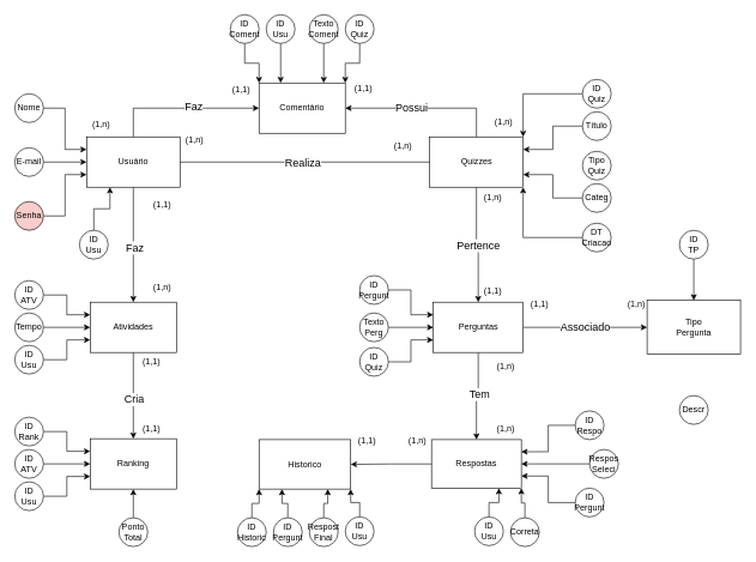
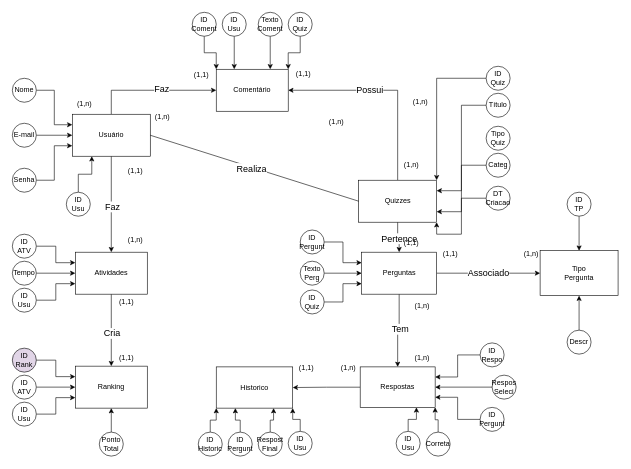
  <mxCell id="0" />
  <mxCell id="1" parent="0" />
  <mxCell id="2" style="edgeStyle=orthogonalEdgeStyle;rounded=0;orthogonalLoop=1;jettySize=auto;html=1;exitX=0.5;exitY=1;exitDx=0;exitDy=0;" edge="1" parent="1" source="6" target="26"><mxGeometry relative="1" as="geometry" /></mxCell>
  <mxCell id="3" value="&lt;font style=&quot;font-size: 15px;&quot;&gt;Faz&lt;/font&gt;" style="edgeLabel;html=1;align=center;verticalAlign=middle;resizable=0;points=[];" vertex="1" connectable="0" parent="2"><mxGeometry x="0.037" y="1" relative="1" as="geometry"><mxPoint as="offset" /></mxGeometry></mxCell>
  <mxCell id="4" style="edgeStyle=orthogonalEdgeStyle;rounded=0;orthogonalLoop=1;jettySize=auto;html=1;exitX=0.5;exitY=0;exitDx=0;exitDy=0;entryX=0;entryY=0.5;entryDx=0;entryDy=0;" edge="1" parent="1" source="6" target="66"><mxGeometry relative="1" as="geometry" /></mxCell>
  <mxCell id="5" value="&lt;font style=&quot;font-size: 15px;&quot;&gt;Faz&lt;/font&gt;" style="edgeLabel;html=1;align=center;verticalAlign=middle;resizable=0;points=[];" vertex="1" connectable="0" parent="4"><mxGeometry x="0.144" y="3" relative="1" as="geometry"><mxPoint as="offset" /></mxGeometry></mxCell>
  <mxCell id="6" value="Usuário" style="rounded=0;whiteSpace=wrap;html=1;" vertex="1" parent="1"><mxGeometry x="120" y="190" width="130" height="70" as="geometry" /></mxCell>
  <mxCell id="7" style="edgeStyle=orthogonalEdgeStyle;rounded=0;orthogonalLoop=1;jettySize=auto;html=1;exitX=0.5;exitY=1;exitDx=0;exitDy=0;entryX=0.5;entryY=0;entryDx=0;entryDy=0;" edge="1" parent="1" source="11" target="38"><mxGeometry relative="1" as="geometry" /></mxCell>
  <mxCell id="8" value="&lt;font style=&quot;font-size: 15px;&quot;&gt;Pertence&lt;/font&gt;" style="edgeLabel;html=1;align=center;verticalAlign=middle;resizable=0;points=[];" vertex="1" connectable="0" parent="7"><mxGeometry x="0.025" y="-1" relative="1" as="geometry"><mxPoint as="offset" /></mxGeometry></mxCell>
  <mxCell id="9" style="edgeStyle=orthogonalEdgeStyle;rounded=0;orthogonalLoop=1;jettySize=auto;html=1;exitX=0.5;exitY=0;exitDx=0;exitDy=0;entryX=1;entryY=0.5;entryDx=0;entryDy=0;" edge="1" parent="1" source="11" target="66"><mxGeometry relative="1" as="geometry" /></mxCell>
  <mxCell id="10" value="&lt;font style=&quot;font-size: 15px;&quot;&gt;Possui&lt;/font&gt;" style="edgeLabel;html=1;align=center;verticalAlign=middle;resizable=0;points=[];" vertex="1" connectable="0" parent="9"><mxGeometry x="0.182" y="-2" relative="1" as="geometry"><mxPoint as="offset" /></mxGeometry></mxCell>
- <mxCell id="11" value="Quizzes" style="rounded=0;whiteSpace=wrap;html=1;" vertex="1" parent="1"><mxGeometry x="597.5" y="190" width="130" height="70" as="geometry" /></mxCell>
+ <mxCell id="11" value="Quizzes" style="rounded=0;whiteSpace=wrap;html=1;" vertex="1" parent="1"><mxGeometry x="597.5" y="300" width="130" height="70" as="geometry" /></mxCell>
  <mxCell id="12" style="edgeStyle=orthogonalEdgeStyle;rounded=0;orthogonalLoop=1;jettySize=auto;html=1;exitX=0.5;exitY=0;exitDx=0;exitDy=0;entryX=0.25;entryY=1;entryDx=0;entryDy=0;" edge="1" parent="1" source="13" target="6"><mxGeometry relative="1" as="geometry" /></mxCell>
  <mxCell id="13" value="ID&lt;br&gt;Usu" style="ellipse;whiteSpace=wrap;html=1;aspect=fixed;" vertex="1" parent="1"><mxGeometry x="110" y="320" width="40" height="40" as="geometry" /></mxCell>
  <mxCell id="14" style="edgeStyle=orthogonalEdgeStyle;rounded=0;orthogonalLoop=1;jettySize=auto;html=1;exitX=1;exitY=0.5;exitDx=0;exitDy=0;entryX=0;entryY=0.25;entryDx=0;entryDy=0;" edge="1" parent="1" source="15" target="6"><mxGeometry relative="1" as="geometry" /></mxCell>
  <mxCell id="15" value="Nome" style="ellipse;whiteSpace=wrap;html=1;aspect=fixed;" vertex="1" parent="1"><mxGeometry x="20" y="130" width="40" height="40" as="geometry" /></mxCell>
  <mxCell id="16" style="edgeStyle=orthogonalEdgeStyle;rounded=0;orthogonalLoop=1;jettySize=auto;html=1;entryX=0;entryY=0.5;entryDx=0;entryDy=0;" edge="1" parent="1" source="17" target="6"><mxGeometry relative="1" as="geometry" /></mxCell>
  <mxCell id="17" value="E-mail" style="ellipse;whiteSpace=wrap;html=1;aspect=fixed;" vertex="1" parent="1"><mxGeometry x="20" y="205" width="40" height="40" as="geometry" /></mxCell>
  <mxCell id="18" style="edgeStyle=orthogonalEdgeStyle;rounded=0;orthogonalLoop=1;jettySize=auto;html=1;entryX=0;entryY=0.75;entryDx=0;entryDy=0;" edge="1" parent="1" source="19" target="6"><mxGeometry relative="1" as="geometry" /></mxCell>
- <mxCell id="19" value="Senha" style="ellipse;whiteSpace=wrap;html=1;aspect=fixed;fillColor=#f8cecc;" vertex="1" parent="1"><mxGeometry x="20" y="280" width="40" height="40" as="geometry" /></mxCell>
+ <mxCell id="19" value="Senha" style="ellipse;whiteSpace=wrap;html=1;aspect=fixed;" vertex="1" parent="1"><mxGeometry x="20" y="280" width="40" height="40" as="geometry" /></mxCell>
  <mxCell id="20" style="edgeStyle=orthogonalEdgeStyle;rounded=0;orthogonalLoop=1;jettySize=auto;html=1;entryX=1;entryY=0;entryDx=0;entryDy=0;" edge="1" parent="1" source="21" target="11"><mxGeometry relative="1" as="geometry" /></mxCell>
  <mxCell id="21" value="ID&lt;br&gt;Quiz" style="ellipse;whiteSpace=wrap;html=1;aspect=fixed;" vertex="1" parent="1"><mxGeometry x="810" y="110" width="40" height="40" as="geometry" /></mxCell>
  <mxCell id="22" style="edgeStyle=orthogonalEdgeStyle;rounded=0;orthogonalLoop=1;jettySize=auto;html=1;entryX=1;entryY=0.25;entryDx=0;entryDy=0;" edge="1" parent="1" source="23" target="11"><mxGeometry relative="1" as="geometry" /></mxCell>
  <mxCell id="23" value="Título" style="ellipse;whiteSpace=wrap;html=1;aspect=fixed;" vertex="1" parent="1"><mxGeometry x="810" y="155" width="40" height="40" as="geometry" /></mxCell>
  <mxCell id="24" style="edgeStyle=orthogonalEdgeStyle;rounded=0;orthogonalLoop=1;jettySize=auto;html=1;exitX=0.5;exitY=1;exitDx=0;exitDy=0;entryX=0.5;entryY=0;entryDx=0;entryDy=0;" edge="1" parent="1" source="26" target="33"><mxGeometry relative="1" as="geometry" /></mxCell>
  <mxCell id="25" value="&lt;font style=&quot;font-size: 15px;&quot;&gt;Cria&lt;/font&gt;" style="edgeLabel;html=1;align=center;verticalAlign=middle;resizable=0;points=[];" vertex="1" connectable="0" parent="24"><mxGeometry x="0.067" relative="1" as="geometry"><mxPoint as="offset" /></mxGeometry></mxCell>
  <mxCell id="26" value="Atividades" style="rounded=0;whiteSpace=wrap;html=1;" vertex="1" parent="1"><mxGeometry x="125" y="420" width="120" height="70" as="geometry" /></mxCell>
  <mxCell id="27" style="edgeStyle=orthogonalEdgeStyle;rounded=0;orthogonalLoop=1;jettySize=auto;html=1;entryX=0;entryY=0.25;entryDx=0;entryDy=0;" edge="1" parent="1" source="28" target="26"><mxGeometry relative="1" as="geometry" /></mxCell>
  <mxCell id="28" value="ID&lt;br&gt;ATV" style="ellipse;whiteSpace=wrap;html=1;aspect=fixed;" vertex="1" parent="1"><mxGeometry x="20" y="390" width="40" height="40" as="geometry" /></mxCell>
  <mxCell id="29" style="edgeStyle=orthogonalEdgeStyle;rounded=0;orthogonalLoop=1;jettySize=auto;html=1;exitX=1;exitY=0.5;exitDx=0;exitDy=0;entryX=0;entryY=0.5;entryDx=0;entryDy=0;" edge="1" parent="1" source="30" target="26"><mxGeometry relative="1" as="geometry" /></mxCell>
  <mxCell id="30" value="Tempo" style="ellipse;whiteSpace=wrap;html=1;aspect=fixed;" vertex="1" parent="1"><mxGeometry x="20" y="435" width="40" height="40" as="geometry" /></mxCell>
  <mxCell id="31" style="edgeStyle=orthogonalEdgeStyle;rounded=0;orthogonalLoop=1;jettySize=auto;html=1;entryX=0;entryY=0.75;entryDx=0;entryDy=0;" edge="1" parent="1" source="32" target="26"><mxGeometry relative="1" as="geometry" /></mxCell>
  <mxCell id="32" value="ID&lt;br&gt;Usu" style="ellipse;whiteSpace=wrap;html=1;aspect=fixed;" vertex="1" parent="1"><mxGeometry x="20" y="480" width="40" height="40" as="geometry" /></mxCell>
  <mxCell id="33" value="Ranking" style="rounded=0;whiteSpace=wrap;html=1;" vertex="1" parent="1"><mxGeometry x="125" y="610" width="120" height="70" as="geometry" /></mxCell>
  <mxCell id="34" style="edgeStyle=orthogonalEdgeStyle;rounded=0;orthogonalLoop=1;jettySize=auto;html=1;exitX=0.5;exitY=1;exitDx=0;exitDy=0;entryX=0.5;entryY=0;entryDx=0;entryDy=0;" edge="1" parent="1" source="38" target="40"><mxGeometry relative="1" as="geometry" /></mxCell>
  <mxCell id="35" value="&lt;font style=&quot;font-size: 15px;&quot;&gt;Tem&lt;/font&gt;" style="edgeLabel;html=1;align=center;verticalAlign=middle;resizable=0;points=[];" vertex="1" connectable="0" parent="34"><mxGeometry x="-0.076" y="1" relative="1" as="geometry"><mxPoint as="offset" /></mxGeometry></mxCell>
  <mxCell id="36" style="edgeStyle=orthogonalEdgeStyle;rounded=0;orthogonalLoop=1;jettySize=auto;html=1;exitX=1;exitY=0.5;exitDx=0;exitDy=0;" edge="1" parent="1" source="38" target="98"><mxGeometry relative="1" as="geometry" /></mxCell>
  <mxCell id="37" value="&lt;font style=&quot;font-size: 15px;&quot;&gt;Associado&lt;/font&gt;" style="edgeLabel;html=1;align=center;verticalAlign=middle;resizable=0;points=[];" vertex="1" connectable="0" parent="36"><mxGeometry x="-0.009" y="1" relative="1" as="geometry"><mxPoint x="1" as="offset" /></mxGeometry></mxCell>
  <mxCell id="38" value="Perguntas" style="rounded=0;whiteSpace=wrap;html=1;" vertex="1" parent="1"><mxGeometry x="602.5" y="420" width="125" height="70" as="geometry" /></mxCell>
  <mxCell id="39" style="edgeStyle=orthogonalEdgeStyle;rounded=0;orthogonalLoop=1;jettySize=auto;html=1;" edge="1" parent="1" source="40" target="93"><mxGeometry relative="1" as="geometry" /></mxCell>
  <mxCell id="40" value="Respostas" style="rounded=0;whiteSpace=wrap;html=1;" vertex="1" parent="1"><mxGeometry x="600" y="611.25" width="125" height="67.5" as="geometry" /></mxCell>
  <mxCell id="41" style="edgeStyle=orthogonalEdgeStyle;rounded=0;orthogonalLoop=1;jettySize=auto;html=1;entryX=1;entryY=0.75;entryDx=0;entryDy=0;" edge="1" parent="1" source="42" target="11"><mxGeometry relative="1" as="geometry" /></mxCell>
  <mxCell id="42" value="Categ" style="ellipse;whiteSpace=wrap;html=1;aspect=fixed;" vertex="1" parent="1"><mxGeometry x="810" y="255" width="40" height="40" as="geometry" /></mxCell>
  <mxCell id="43" value="Tipo&lt;br&gt;Quiz" style="ellipse;whiteSpace=wrap;html=1;aspect=fixed;" vertex="1" parent="1"><mxGeometry x="810" y="210" width="40" height="40" as="geometry" /></mxCell>
  <mxCell id="44" style="edgeStyle=orthogonalEdgeStyle;rounded=0;orthogonalLoop=1;jettySize=auto;html=1;entryX=0;entryY=0.25;entryDx=0;entryDy=0;" edge="1" parent="1" source="45" target="38"><mxGeometry relative="1" as="geometry" /></mxCell>
  <mxCell id="45" value="ID&lt;br&gt;Pergunt" style="ellipse;whiteSpace=wrap;html=1;aspect=fixed;" vertex="1" parent="1"><mxGeometry x="500" y="383" width="40" height="40" as="geometry" /></mxCell>
  <mxCell id="46" style="edgeStyle=orthogonalEdgeStyle;rounded=0;orthogonalLoop=1;jettySize=auto;html=1;exitX=1;exitY=0.5;exitDx=0;exitDy=0;entryX=0;entryY=0.75;entryDx=0;entryDy=0;" edge="1" parent="1" source="47" target="38"><mxGeometry relative="1" as="geometry" /></mxCell>
  <mxCell id="47" value="ID&lt;br&gt;Quiz" style="ellipse;whiteSpace=wrap;html=1;aspect=fixed;" vertex="1" parent="1"><mxGeometry x="500" y="483" width="40" height="40" as="geometry" /></mxCell>
  <mxCell id="48" style="edgeStyle=orthogonalEdgeStyle;rounded=0;orthogonalLoop=1;jettySize=auto;html=1;entryX=0;entryY=0.5;entryDx=0;entryDy=0;" edge="1" parent="1" source="49" target="38"><mxGeometry relative="1" as="geometry" /></mxCell>
  <mxCell id="49" value="Texto&lt;br&gt;Perg" style="ellipse;whiteSpace=wrap;html=1;aspect=fixed;" vertex="1" parent="1"><mxGeometry x="500" y="435" width="40" height="40" as="geometry" /></mxCell>
  <mxCell id="50" style="edgeStyle=orthogonalEdgeStyle;rounded=0;orthogonalLoop=1;jettySize=auto;html=1;entryX=1;entryY=1;entryDx=0;entryDy=0;" edge="1" parent="1" source="51" target="40"><mxGeometry relative="1" as="geometry" /></mxCell>
  <mxCell id="51" value="Correta" style="ellipse;whiteSpace=wrap;html=1;aspect=fixed;" vertex="1" parent="1"><mxGeometry x="710" y="720" width="40" height="40" as="geometry" /></mxCell>
  <mxCell id="52" style="edgeStyle=orthogonalEdgeStyle;rounded=0;orthogonalLoop=1;jettySize=auto;html=1;exitX=0;exitY=0.5;exitDx=0;exitDy=0;entryX=1;entryY=0.5;entryDx=0;entryDy=0;" edge="1" parent="1" source="53" target="40"><mxGeometry relative="1" as="geometry"><mxPoint x="850" y="640" as="targetPoint" /></mxGeometry></mxCell>
  <mxCell id="53" value="Respos&lt;br&gt;Seleci" style="ellipse;whiteSpace=wrap;html=1;aspect=fixed;" vertex="1" parent="1"><mxGeometry x="820" y="625" width="40" height="40" as="geometry" /></mxCell>
  <mxCell id="54" style="edgeStyle=orthogonalEdgeStyle;rounded=0;orthogonalLoop=1;jettySize=auto;html=1;entryX=1;entryY=0.25;entryDx=0;entryDy=0;" edge="1" parent="1" source="55" target="40"><mxGeometry relative="1" as="geometry" /></mxCell>
  <mxCell id="55" value="ID&lt;br&gt;Respo" style="ellipse;whiteSpace=wrap;html=1;aspect=fixed;" vertex="1" parent="1"><mxGeometry x="800" y="571.25" width="40" height="40" as="geometry" /></mxCell>
  <mxCell id="56" style="edgeStyle=orthogonalEdgeStyle;rounded=0;orthogonalLoop=1;jettySize=auto;html=1;entryX=1;entryY=0.75;entryDx=0;entryDy=0;" edge="1" parent="1" source="57" target="40"><mxGeometry relative="1" as="geometry" /></mxCell>
  <mxCell id="57" value="ID&lt;br&gt;Pergunt" style="ellipse;whiteSpace=wrap;html=1;aspect=fixed;" vertex="1" parent="1"><mxGeometry x="800" y="678.75" width="40" height="40" as="geometry" /></mxCell>
  <mxCell id="58" style="edgeStyle=orthogonalEdgeStyle;rounded=0;orthogonalLoop=1;jettySize=auto;html=1;entryX=0;entryY=0.25;entryDx=0;entryDy=0;" edge="1" parent="1" source="59" target="33"><mxGeometry relative="1" as="geometry" /></mxCell>
- <mxCell id="59" value="ID&lt;br&gt;Rank" style="ellipse;whiteSpace=wrap;html=1;aspect=fixed;" vertex="1" parent="1"><mxGeometry x="20" y="580" width="40" height="40" as="geometry" /></mxCell>
+ <mxCell id="59" value="ID&lt;br&gt;Rank" style="ellipse;whiteSpace=wrap;html=1;aspect=fixed;fillColor=#e1d5e7;" vertex="1" parent="1"><mxGeometry x="20" y="580" width="40" height="40" as="geometry" /></mxCell>
  <mxCell id="60" style="edgeStyle=orthogonalEdgeStyle;rounded=0;orthogonalLoop=1;jettySize=auto;html=1;entryX=0;entryY=0.5;entryDx=0;entryDy=0;" edge="1" parent="1" source="61" target="33"><mxGeometry relative="1" as="geometry" /></mxCell>
  <mxCell id="61" value="ID&lt;br&gt;ATV" style="ellipse;whiteSpace=wrap;html=1;aspect=fixed;" vertex="1" parent="1"><mxGeometry x="20" y="625" width="40" height="40" as="geometry" /></mxCell>
  <mxCell id="62" style="edgeStyle=orthogonalEdgeStyle;rounded=0;orthogonalLoop=1;jettySize=auto;html=1;exitX=0.5;exitY=0;exitDx=0;exitDy=0;entryX=0.5;entryY=1;entryDx=0;entryDy=0;" edge="1" parent="1" source="63" target="33"><mxGeometry relative="1" as="geometry" /></mxCell>
  <mxCell id="63" value="Ponto&lt;br&gt;Total" style="ellipse;whiteSpace=wrap;html=1;aspect=fixed;" vertex="1" parent="1"><mxGeometry x="165" y="720" width="40" height="40" as="geometry" /></mxCell>
  <mxCell id="64" style="edgeStyle=orthogonalEdgeStyle;rounded=0;orthogonalLoop=1;jettySize=auto;html=1;entryX=0;entryY=0.75;entryDx=0;entryDy=0;" edge="1" parent="1" source="65" target="33"><mxGeometry relative="1" as="geometry" /></mxCell>
  <mxCell id="65" value="ID&lt;br&gt;Usu" style="ellipse;whiteSpace=wrap;html=1;aspect=fixed;" vertex="1" parent="1"><mxGeometry x="20" y="670" width="40" height="40" as="geometry" /></mxCell>
  <mxCell id="66" value="Comentário" style="rounded=0;whiteSpace=wrap;html=1;" vertex="1" parent="1"><mxGeometry x="360" y="115" width="120" height="70" as="geometry" /></mxCell>
  <mxCell id="67" value="" style="endArrow=none;html=1;rounded=0;exitX=1;exitY=0.5;exitDx=0;exitDy=0;entryX=0;entryY=0.5;entryDx=0;entryDy=0;" edge="1" parent="1" source="6" target="11"><mxGeometry width="50" height="50" relative="1" as="geometry"><mxPoint x="430" y="420" as="sourcePoint" /><mxPoint x="480" y="370" as="targetPoint" /></mxGeometry></mxCell>
  <mxCell id="68" value="&lt;span style=&quot;font-size: 15px;&quot;&gt;Realiza&lt;/span&gt;" style="edgeLabel;html=1;align=center;verticalAlign=middle;resizable=0;points=[];" vertex="1" connectable="0" parent="67"><mxGeometry x="0.001" y="-4" relative="1" as="geometry"><mxPoint x="-4" y="-4" as="offset" /></mxGeometry></mxCell>
  <mxCell id="69" style="edgeStyle=orthogonalEdgeStyle;rounded=0;orthogonalLoop=1;jettySize=auto;html=1;entryX=0;entryY=0;entryDx=0;entryDy=0;" edge="1" parent="1" source="70" target="66"><mxGeometry relative="1" as="geometry" /></mxCell>
  <mxCell id="70" value="ID&lt;br&gt;Coment" style="ellipse;whiteSpace=wrap;html=1;aspect=fixed;" vertex="1" parent="1"><mxGeometry x="320" y="20" width="40" height="40" as="geometry" /></mxCell>
  <mxCell id="71" style="edgeStyle=orthogonalEdgeStyle;rounded=0;orthogonalLoop=1;jettySize=auto;html=1;entryX=1;entryY=0;entryDx=0;entryDy=0;" edge="1" parent="1" source="72" target="66"><mxGeometry relative="1" as="geometry" /></mxCell>
  <mxCell id="72" value="ID&lt;br&gt;Quiz" style="ellipse;whiteSpace=wrap;html=1;aspect=fixed;" vertex="1" parent="1"><mxGeometry x="480" y="20" width="40" height="40" as="geometry" /></mxCell>
  <mxCell id="73" style="edgeStyle=orthogonalEdgeStyle;rounded=0;orthogonalLoop=1;jettySize=auto;html=1;entryX=0.25;entryY=0;entryDx=0;entryDy=0;" edge="1" parent="1" source="74" target="66"><mxGeometry relative="1" as="geometry" /></mxCell>
  <mxCell id="74" value="ID&lt;br&gt;Usu" style="ellipse;whiteSpace=wrap;html=1;aspect=fixed;" vertex="1" parent="1"><mxGeometry x="370" y="20" width="40" height="40" as="geometry" /></mxCell>
  <mxCell id="75" style="edgeStyle=orthogonalEdgeStyle;rounded=0;orthogonalLoop=1;jettySize=auto;html=1;exitX=0.5;exitY=1;exitDx=0;exitDy=0;entryX=0.75;entryY=0;entryDx=0;entryDy=0;" edge="1" parent="1" source="76" target="66"><mxGeometry relative="1" as="geometry" /></mxCell>
  <mxCell id="76" value="Texto&lt;br&gt;Coment" style="ellipse;whiteSpace=wrap;html=1;aspect=fixed;" vertex="1" parent="1"><mxGeometry x="430" y="20" width="40" height="40" as="geometry" /></mxCell>
  <mxCell id="77" value="(1,n)" style="text;html=1;align=center;verticalAlign=middle;resizable=0;points=[];autosize=1;strokeColor=none;fillColor=none;" vertex="1" parent="1"><mxGeometry x="245" y="180" width="50" height="30" as="geometry" /></mxCell>
  <mxCell id="78" value="(1,1)" style="text;html=1;align=center;verticalAlign=middle;resizable=0;points=[];autosize=1;strokeColor=none;fillColor=none;" vertex="1" parent="1"><mxGeometry x="200" y="270" width="50" height="30" as="geometry" /></mxCell>
  <mxCell id="79" value="(1,n)" style="text;html=1;align=center;verticalAlign=middle;resizable=0;points=[];autosize=1;strokeColor=none;fillColor=none;" vertex="1" parent="1"><mxGeometry x="660" y="260" width="50" height="30" as="geometry" /></mxCell>
  <mxCell id="80" value="(1,n)" style="text;html=1;align=center;verticalAlign=middle;resizable=0;points=[];autosize=1;strokeColor=none;fillColor=none;" vertex="1" parent="1"><mxGeometry x="677.5" y="495" width="50" height="30" as="geometry" /></mxCell>
  <mxCell id="81" value="(1,1)" style="text;html=1;align=center;verticalAlign=middle;resizable=0;points=[];autosize=1;strokeColor=none;fillColor=none;" vertex="1" parent="1"><mxGeometry x="185" y="488" width="50" height="30" as="geometry" /></mxCell>
  <mxCell id="82" value="(1,n)" style="text;html=1;align=center;verticalAlign=middle;resizable=0;points=[];autosize=1;strokeColor=none;fillColor=none;" vertex="1" parent="1"><mxGeometry x="115" y="158" width="50" height="30" as="geometry" /></mxCell>
  <mxCell id="83" value="(1,1)" style="text;html=1;align=center;verticalAlign=middle;resizable=0;points=[];autosize=1;strokeColor=none;fillColor=none;" vertex="1" parent="1"><mxGeometry x="310" y="110" width="50" height="30" as="geometry" /></mxCell>
  <mxCell id="84" value="(1,n)" style="text;html=1;align=center;verticalAlign=middle;resizable=0;points=[];autosize=1;strokeColor=none;fillColor=none;" vertex="1" parent="1"><mxGeometry x="675" y="155" width="50" height="30" as="geometry" /></mxCell>
  <mxCell id="85" value="(1,1)" style="text;html=1;align=center;verticalAlign=middle;resizable=0;points=[];autosize=1;strokeColor=none;fillColor=none;" vertex="1" parent="1"><mxGeometry x="660" y="390" width="50" height="30" as="geometry" /></mxCell>
  <mxCell id="86" value="(1,n)" style="text;html=1;align=center;verticalAlign=middle;resizable=0;points=[];autosize=1;strokeColor=none;fillColor=none;" vertex="1" parent="1"><mxGeometry x="677.5" y="581.25" width="50" height="30" as="geometry" /></mxCell>
  <mxCell id="87" value="(1,1)" style="text;html=1;align=center;verticalAlign=middle;resizable=0;points=[];autosize=1;strokeColor=none;fillColor=none;" vertex="1" parent="1"><mxGeometry x="480" y="108" width="50" height="30" as="geometry" /></mxCell>
  <mxCell id="88" value="(1,1)" style="text;html=1;align=center;verticalAlign=middle;resizable=0;points=[];autosize=1;strokeColor=none;fillColor=none;" vertex="1" parent="1"><mxGeometry x="185" y="581.25" width="50" height="30" as="geometry" /></mxCell>
  <mxCell id="89" value="(1,n)" style="text;html=1;align=center;verticalAlign=middle;resizable=0;points=[];autosize=1;strokeColor=none;fillColor=none;" vertex="1" parent="1"><mxGeometry x="200" y="385" width="50" height="30" as="geometry" /></mxCell>
  <mxCell id="90" value="(1,n)" style="text;html=1;align=center;verticalAlign=middle;resizable=0;points=[];autosize=1;strokeColor=none;fillColor=none;" vertex="1" parent="1"><mxGeometry x="535" y="188" width="50" height="30" as="geometry" /></mxCell>
  <mxCell id="91" style="edgeStyle=orthogonalEdgeStyle;rounded=0;orthogonalLoop=1;jettySize=auto;html=1;entryX=0.75;entryY=1;entryDx=0;entryDy=0;" edge="1" parent="1" source="92" target="40"><mxGeometry relative="1" as="geometry" /></mxCell>
  <mxCell id="92" value="ID&lt;br&gt;Usu" style="ellipse;whiteSpace=wrap;html=1;aspect=fixed;" vertex="1" parent="1"><mxGeometry x="660" y="718.75" width="40" height="40" as="geometry" /></mxCell>
  <mxCell id="93" value="Historico" style="rounded=0;whiteSpace=wrap;html=1;" vertex="1" parent="1"><mxGeometry x="360" y="611.25" width="127.5" height="68.75" as="geometry" /></mxCell>
  <mxCell id="94" style="edgeStyle=orthogonalEdgeStyle;rounded=0;orthogonalLoop=1;jettySize=auto;html=1;entryX=0;entryY=1;entryDx=0;entryDy=0;" edge="1" parent="1" source="95" target="93"><mxGeometry relative="1" as="geometry" /></mxCell>
  <mxCell id="95" value="ID&lt;br&gt;Historic" style="ellipse;whiteSpace=wrap;html=1;aspect=fixed;" vertex="1" parent="1"><mxGeometry x="330" y="720" width="40" height="40" as="geometry" /></mxCell>
  <mxCell id="96" style="edgeStyle=orthogonalEdgeStyle;rounded=0;orthogonalLoop=1;jettySize=auto;html=1;entryX=1;entryY=1;entryDx=0;entryDy=0;" edge="1" parent="1" source="97" target="93"><mxGeometry relative="1" as="geometry" /></mxCell>
  <mxCell id="97" value="ID&lt;div&gt;Usu&lt;/div&gt;" style="ellipse;whiteSpace=wrap;html=1;aspect=fixed;" vertex="1" parent="1"><mxGeometry x="480" y="718.75" width="40" height="40" as="geometry" /></mxCell>
  <mxCell id="98" value="Tipo&lt;br&gt;Pergunta" style="rounded=0;whiteSpace=wrap;html=1;" vertex="1" parent="1"><mxGeometry x="900" y="417.5" width="130" height="75" as="geometry" /></mxCell>
  <mxCell id="99" style="edgeStyle=orthogonalEdgeStyle;rounded=0;orthogonalLoop=1;jettySize=auto;html=1;entryX=0.25;entryY=1;entryDx=0;entryDy=0;" edge="1" parent="1" source="100" target="93"><mxGeometry relative="1" as="geometry" /></mxCell>
  <mxCell id="100" value="ID&lt;div&gt;Pergunt&lt;/div&gt;" style="ellipse;whiteSpace=wrap;html=1;aspect=fixed;" vertex="1" parent="1"><mxGeometry x="380" y="720" width="40" height="40" as="geometry" /></mxCell>
  <mxCell id="101" style="edgeStyle=orthogonalEdgeStyle;rounded=0;orthogonalLoop=1;jettySize=auto;html=1;entryX=0.75;entryY=1;entryDx=0;entryDy=0;" edge="1" parent="1" source="102" target="93"><mxGeometry relative="1" as="geometry" /></mxCell>
  <mxCell id="102" value="Respost&lt;br&gt;Final" style="ellipse;whiteSpace=wrap;html=1;aspect=fixed;" vertex="1" parent="1"><mxGeometry x="430" y="720" width="40" height="40" as="geometry" /></mxCell>
  <mxCell id="103" style="edgeStyle=orthogonalEdgeStyle;rounded=0;orthogonalLoop=1;jettySize=auto;html=1;" edge="1" parent="1" source="104" target="98"><mxGeometry relative="1" as="geometry" /></mxCell>
  <mxCell id="104" value="ID&lt;br&gt;TP" style="ellipse;whiteSpace=wrap;html=1;aspect=fixed;" vertex="1" parent="1"><mxGeometry x="945" y="320" width="40" height="40" as="geometry" /></mxCell>
+ <mxCell id="105" style="edgeStyle=orthogonalEdgeStyle;rounded=0;orthogonalLoop=1;jettySize=auto;html=1;entryX=0.5;entryY=1;entryDx=0;entryDy=0;" edge="1" parent="1" source="106" target="98"><mxGeometry relative="1" as="geometry" /></mxCell>
  <mxCell id="106" value="Descr" style="ellipse;whiteSpace=wrap;html=1;aspect=fixed;" vertex="1" parent="1"><mxGeometry x="945" y="550" width="40" height="40" as="geometry" /></mxCell>
  <mxCell id="107" value="(1,n)" style="text;html=1;align=center;verticalAlign=middle;resizable=0;points=[];autosize=1;strokeColor=none;fillColor=none;" vertex="1" parent="1"><mxGeometry x="555" y="598" width="50" height="30" as="geometry" /></mxCell>
  <mxCell id="108" value="(1,1)" style="text;html=1;align=center;verticalAlign=middle;resizable=0;points=[];autosize=1;strokeColor=none;fillColor=none;" vertex="1" parent="1"><mxGeometry x="485" y="598" width="50" height="30" as="geometry" /></mxCell>
  <mxCell id="109" value="(1,1)" style="text;html=1;align=center;verticalAlign=middle;resizable=0;points=[];autosize=1;strokeColor=none;fillColor=none;" vertex="1" parent="1"><mxGeometry x="725" y="408" width="50" height="30" as="geometry" /></mxCell>
  <mxCell id="110" value="(1,n)" style="text;html=1;align=center;verticalAlign=middle;resizable=0;points=[];autosize=1;strokeColor=none;fillColor=none;" vertex="1" parent="1"><mxGeometry x="860" y="408" width="50" height="30" as="geometry" /></mxCell>
  <mxCell id="111" style="edgeStyle=orthogonalEdgeStyle;rounded=0;orthogonalLoop=1;jettySize=auto;html=1;entryX=1;entryY=1;entryDx=0;entryDy=0;" edge="1" parent="1" source="112" target="11"><mxGeometry relative="1" as="geometry" /></mxCell>
  <mxCell id="112" value="DT&lt;br&gt;Criacao" style="ellipse;whiteSpace=wrap;html=1;aspect=fixed;" vertex="1" parent="1"><mxGeometry x="810" y="310" width="40" height="40" as="geometry" /></mxCell>
